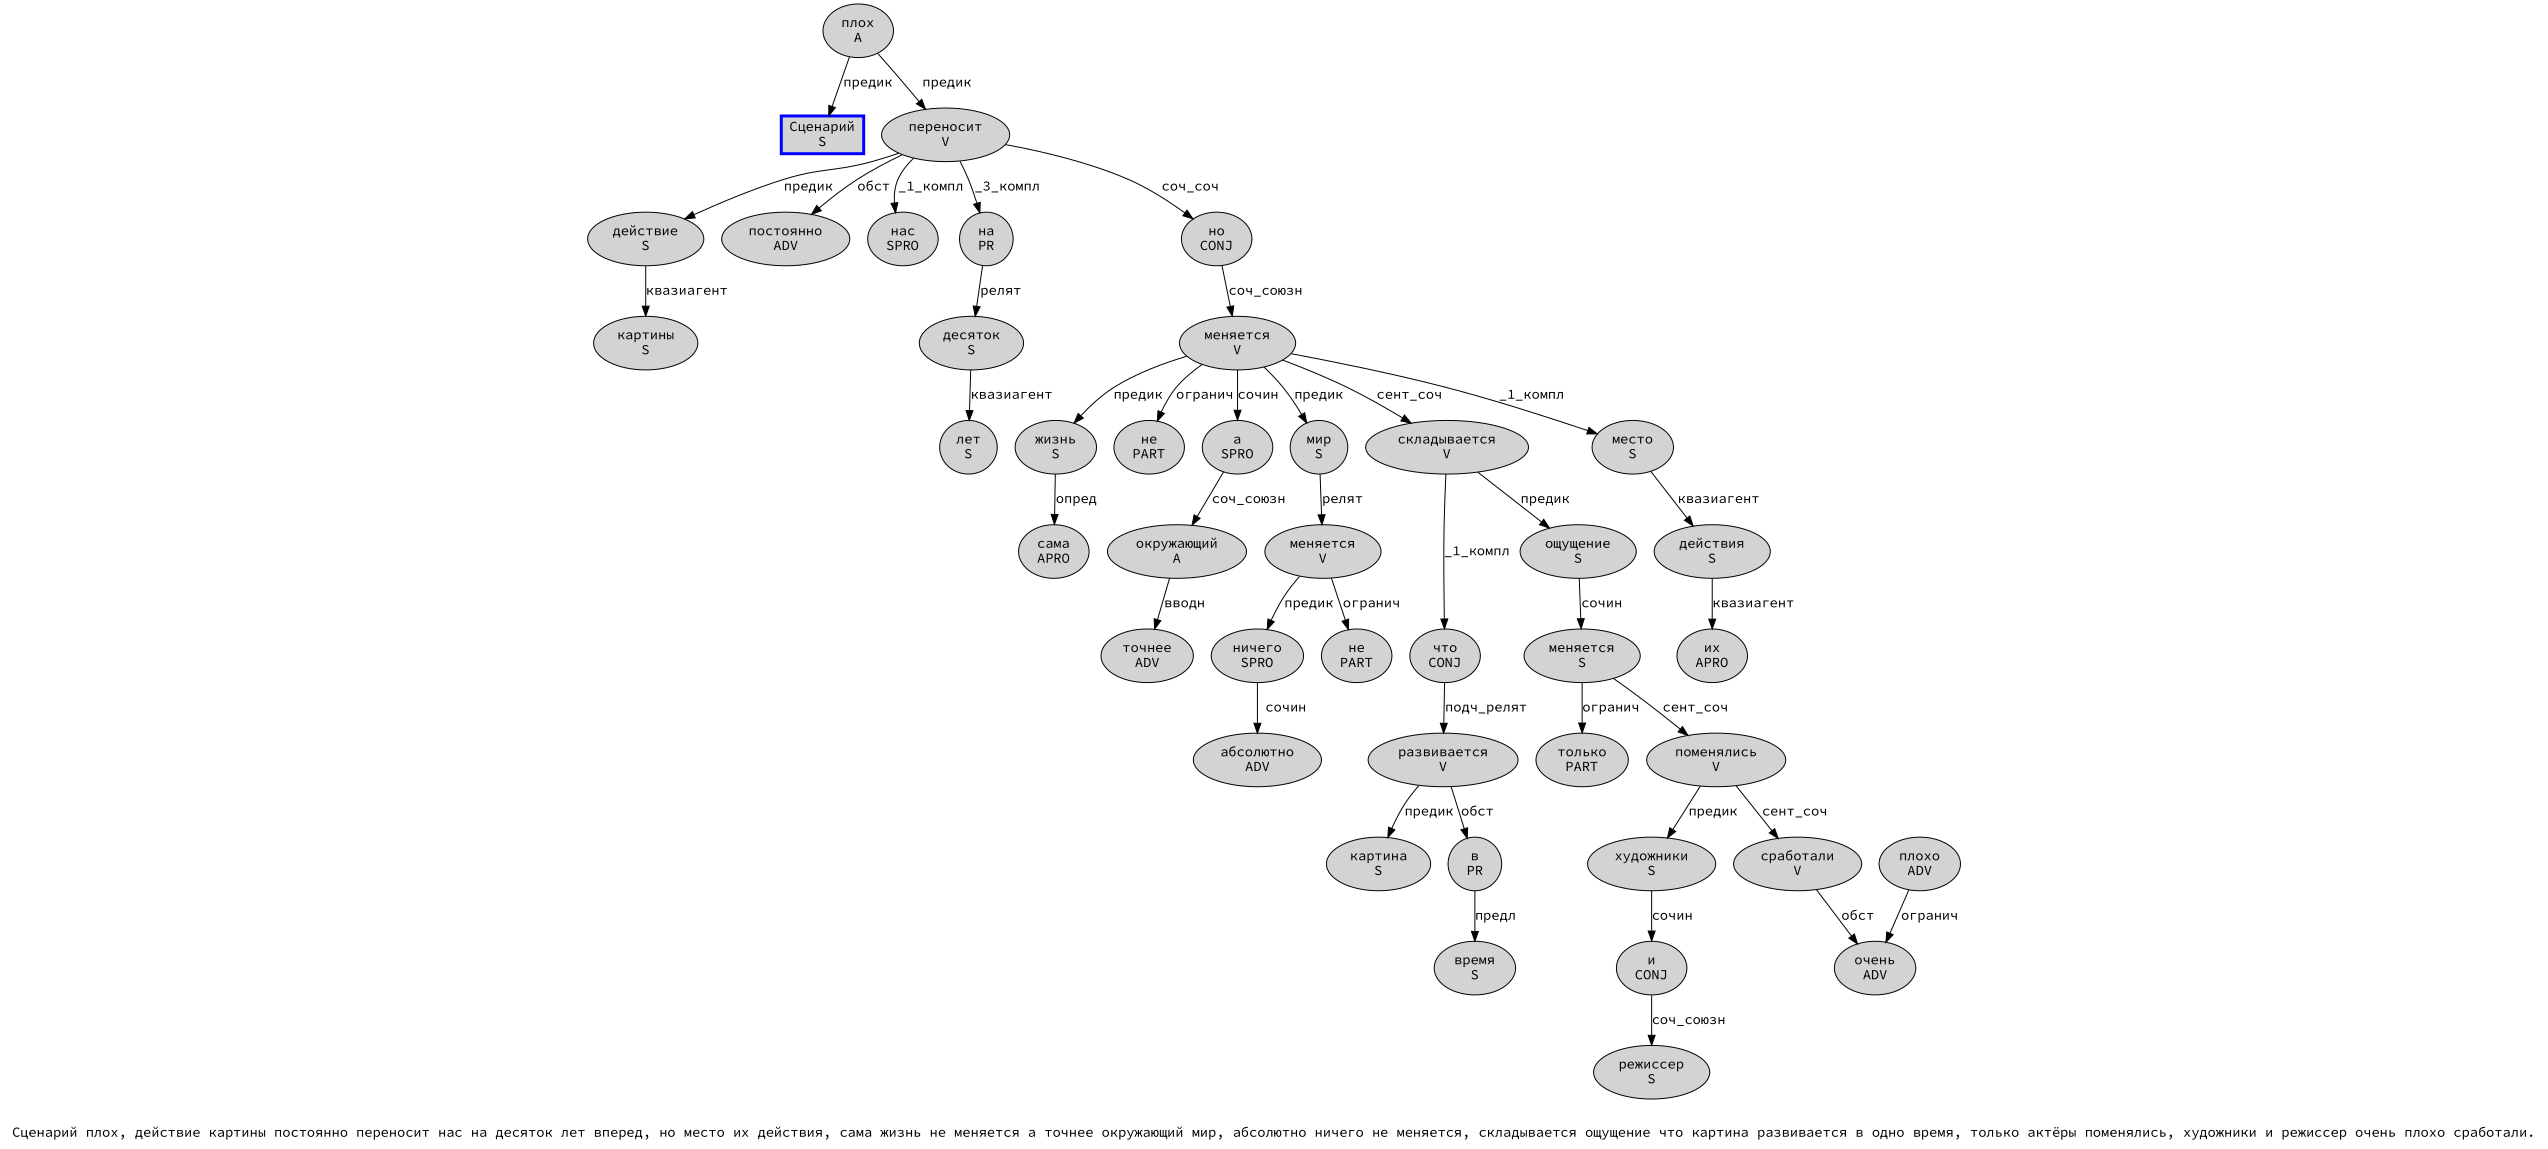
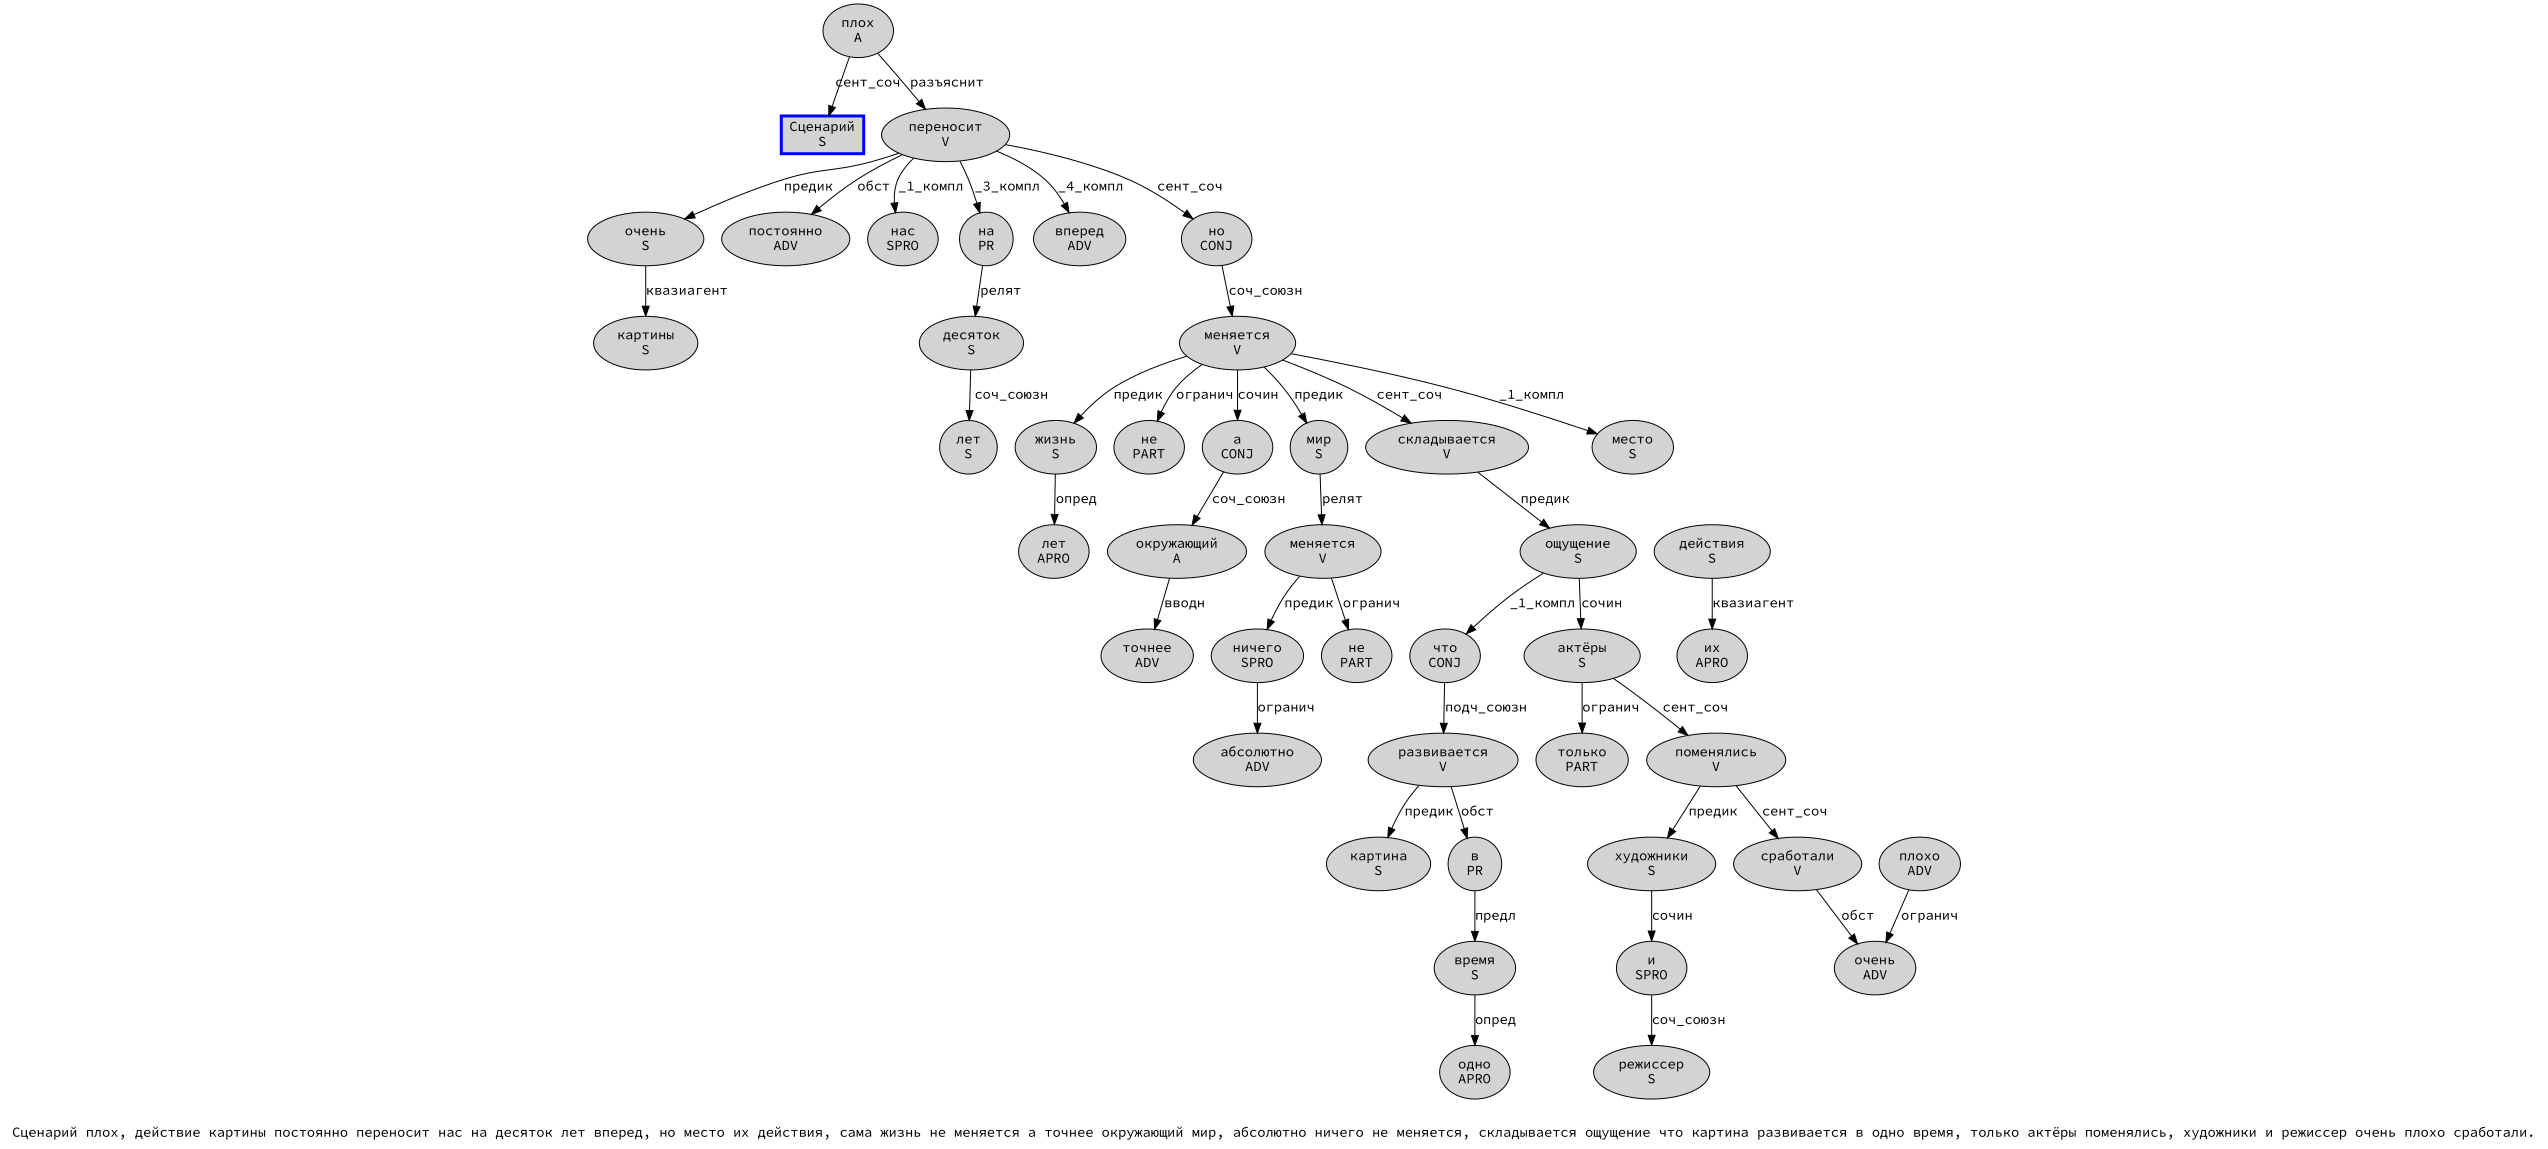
  digraph {
    fontname="Source Code Pro"
    label="Сценарий плох, действие картины постоянно переносит нас на десяток лет вперед, но место их действия, сама жизнь не меняется а точнее окружающий мир, абсолютно ничего не меняется, складывается ощущение что картина развивается в одно время, только актёры поменялись, художники и режиссер очень плохо сработали."
    node [fillcolor=lightgray fontname="Source Code Pro" penwidth=1 shape=ellipse style=filled]
    edge [fontname="Source Code Pro"]
    n1 [color=blue label="Сценарий\nS" penwidth=3 shape=box]
    n2 [label="плох\nA"]
    n3 [label="переносит\nV"]
-   n4 [label="действие\nS"]
+   n4 [label="очень\nS"]
    n5 [label="постоянно\nADV"]
    n6 [label="нас\nSPRO"]
    n7 [label="на\nPR"]
+   n8 [label="вперед\nADV"]
    n9 [label="но\nCONJ"]
    n10 [label="картины\nS"]
    n11 [label="десяток\nS"]
    n12 [label="меняется\nV"]
    n13 [label="лет\nS"]
    n14 [label="место\nS"]
    n15 [label="жизнь\nS"]
    n16 [label="не\nPART"]
-   n17 [label="а\nSPRO"]
+   n17 [label="а\nCONJ"]
    n18 [label="мир\nS"]
    n19 [label="складывается\nV"]
    n20 [label="действия\nS"]
    n21 [label="их\nAPRO"]
-   n22 [label="сама\nAPRO"]
+   n22 [label="лет\nAPRO"]
    n23 [label="окружающий\nA"]
    n24 [label="меняется\nV"]
    n25 [label="ощущение\nS"]
    n26 [label="точнее\nADV"]
    n27 [label="ничего\nSPRO"]
    n28 [label="не\nPART"]
    n29 [label="абсолютно\nADV"]
    n30 [label="что\nCONJ"]
-   n31 [label="меняется\nS"]
+   n31 [label="актёры\nS"]
    n32 [label="развивается\nV"]
    n33 [label="только\nPART"]
    n34 [label="поменялись\nV"]
    n35 [label="картина\nS"]
    n36 [label="в\nPR"]
    n37 [label="время\nS"]
+   n38 [label="одно\nAPRO"]
    n39 [label="художники\nS"]
    n40 [label="сработали\nV"]
-   n41 [label="и\nCONJ"]
+   n41 [label="и\nSPRO"]
    n42 [label="очень\nADV"]
    n43 [label="режиссер\nS"]
    n44 [label="плохо\nADV"]
-   n2 -> n1 [label="предик"]
-   n2 -> n3 [label="предик"]
+   n2 -> n1 [label="сент_соч"]
+   n2 -> n3 [label="разъяснит"]
    n3 -> n4 [label="предик"]
    n3 -> n5 [label="обст"]
    n3 -> n6 [label="_1_компл"]
    n3 -> n7 [label="_3_компл"]
-   n3 -> n9 [label="соч_соч"]
+   n3 -> n8 [label="_4_компл"]
+   n3 -> n9 [label="сент_соч"]
    n4 -> n10 [label="квазиагент"]
    n7 -> n11 [label="релят"]
    n9 -> n12 [label="соч_союзн"]
-   n11 -> n13 [label="квазиагент"]
+   n11 -> n13 [label="соч_союзн"]
    n12 -> n14 [label="_1_компл"]
    n12 -> n15 [label="предик"]
    n12 -> n16 [label="огранич"]
    n12 -> n17 [label="сочин"]
    n12 -> n18 [label="предик"]
    n12 -> n19 [label="сент_соч"]
-   n14 -> n20 [label="квазиагент"]
    n15 -> n22 [label="опред"]
    n17 -> n23 [label="соч_союзн"]
    n18 -> n24 [label="релят"]
    n19 -> n25 [label="предик"]
    n20 -> n21 [label="квазиагент"]
    n23 -> n26 [label="вводн"]
    n24 -> n27 [label="предик"]
    n24 -> n28 [label="огранич"]
-   n19 -> n30 [label="_1_компл"]
+   n25 -> n30 [label="_1_компл"]
    n25 -> n31 [label="сочин"]
-   n27 -> n29 [label="сочин"]
-   n30 -> n32 [label="подч_релят"]
+   n27 -> n29 [label="огранич"]
+   n30 -> n32 [label="подч_союзн"]
    n31 -> n33 [label="огранич"]
    n31 -> n34 [label="сент_соч"]
    n32 -> n35 [label="предик"]
    n32 -> n36 [label="обст"]
    n34 -> n39 [label="предик"]
    n34 -> n40 [label="сент_соч"]
    n36 -> n37 [label="предл"]
+   n37 -> n38 [label="опред"]
    n39 -> n41 [label="сочин"]
    n40 -> n42 [label="обст"]
    n41 -> n43 [label="соч_союзн"]
    n44 -> n42 [label="огранич"]
  }
